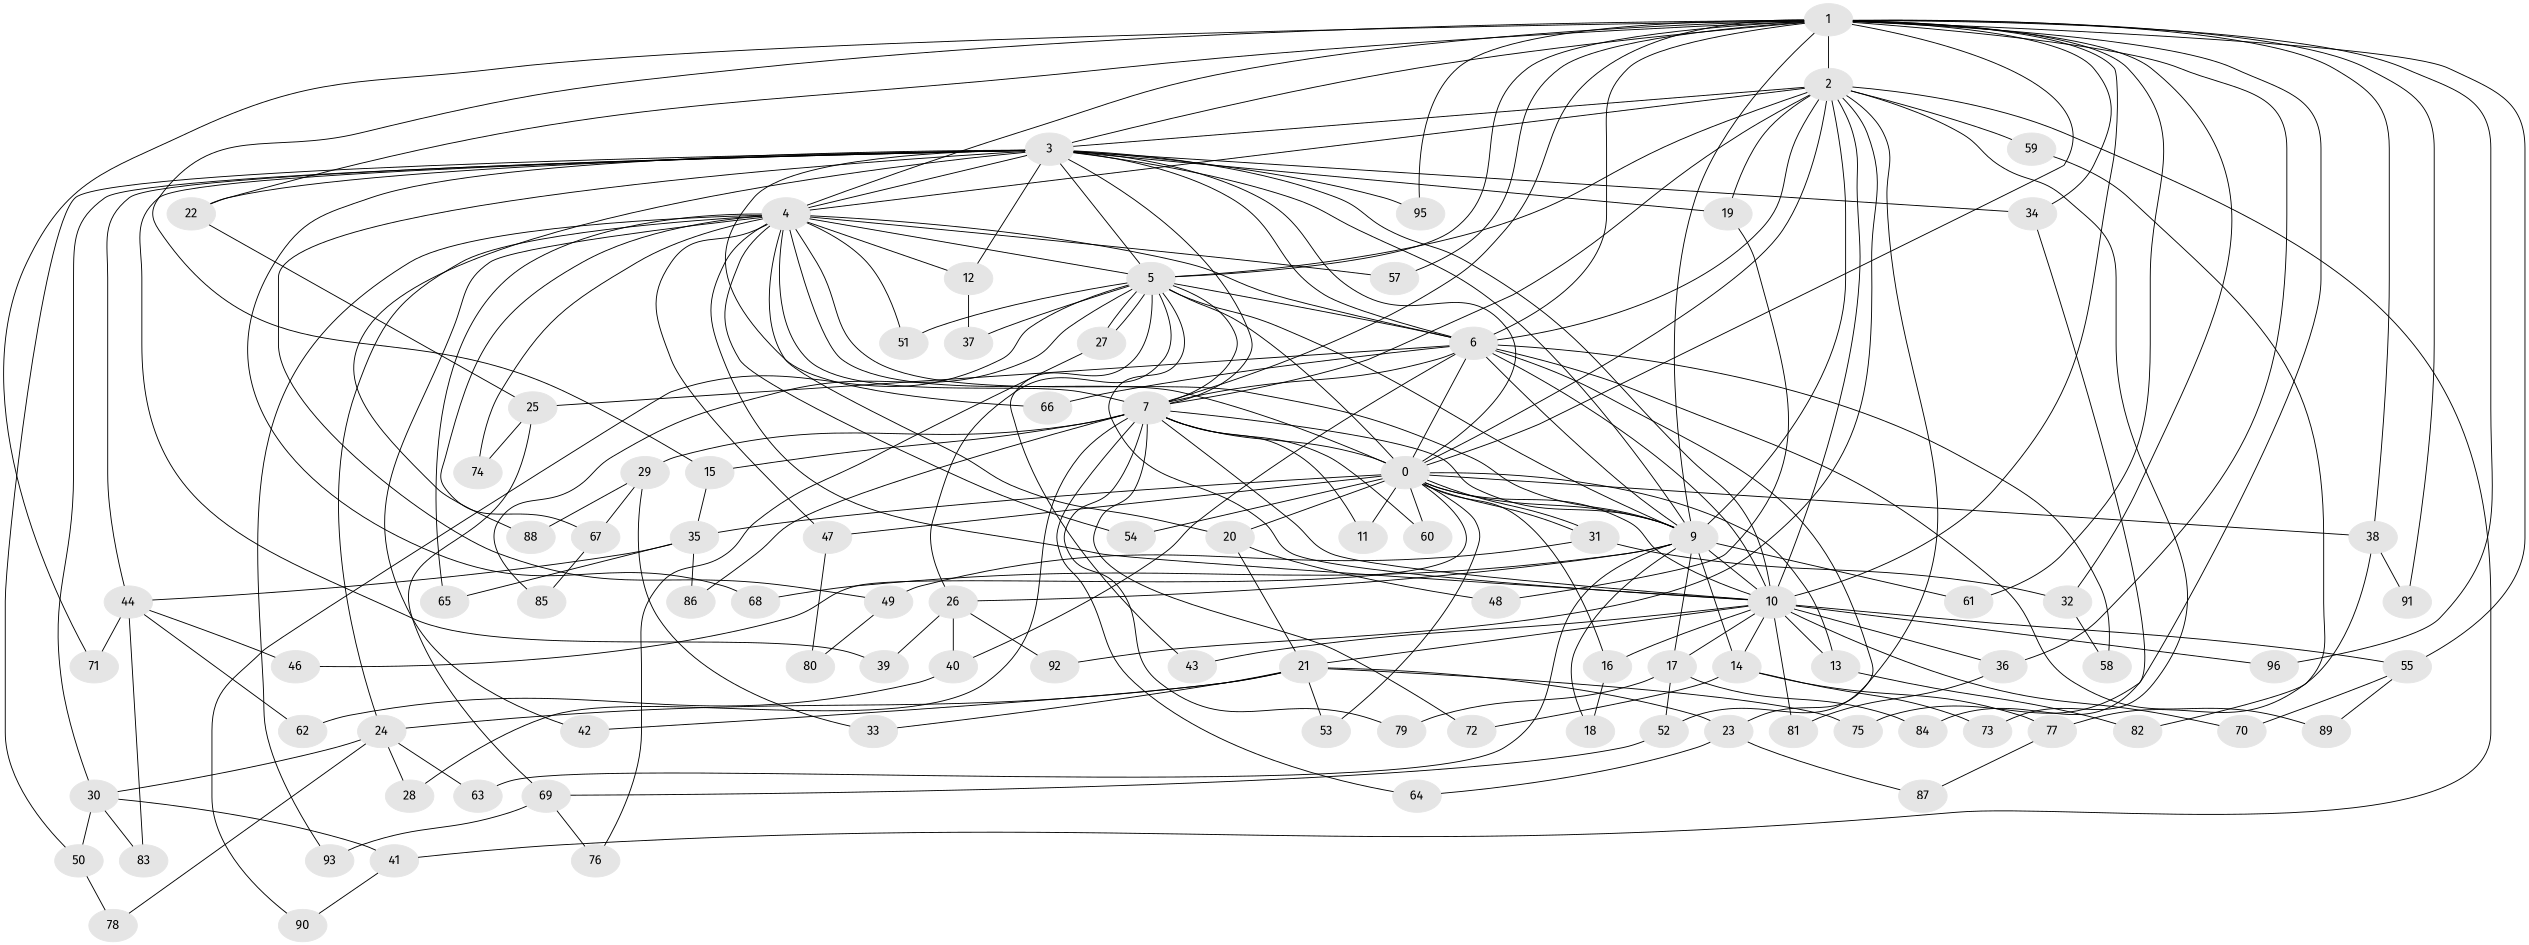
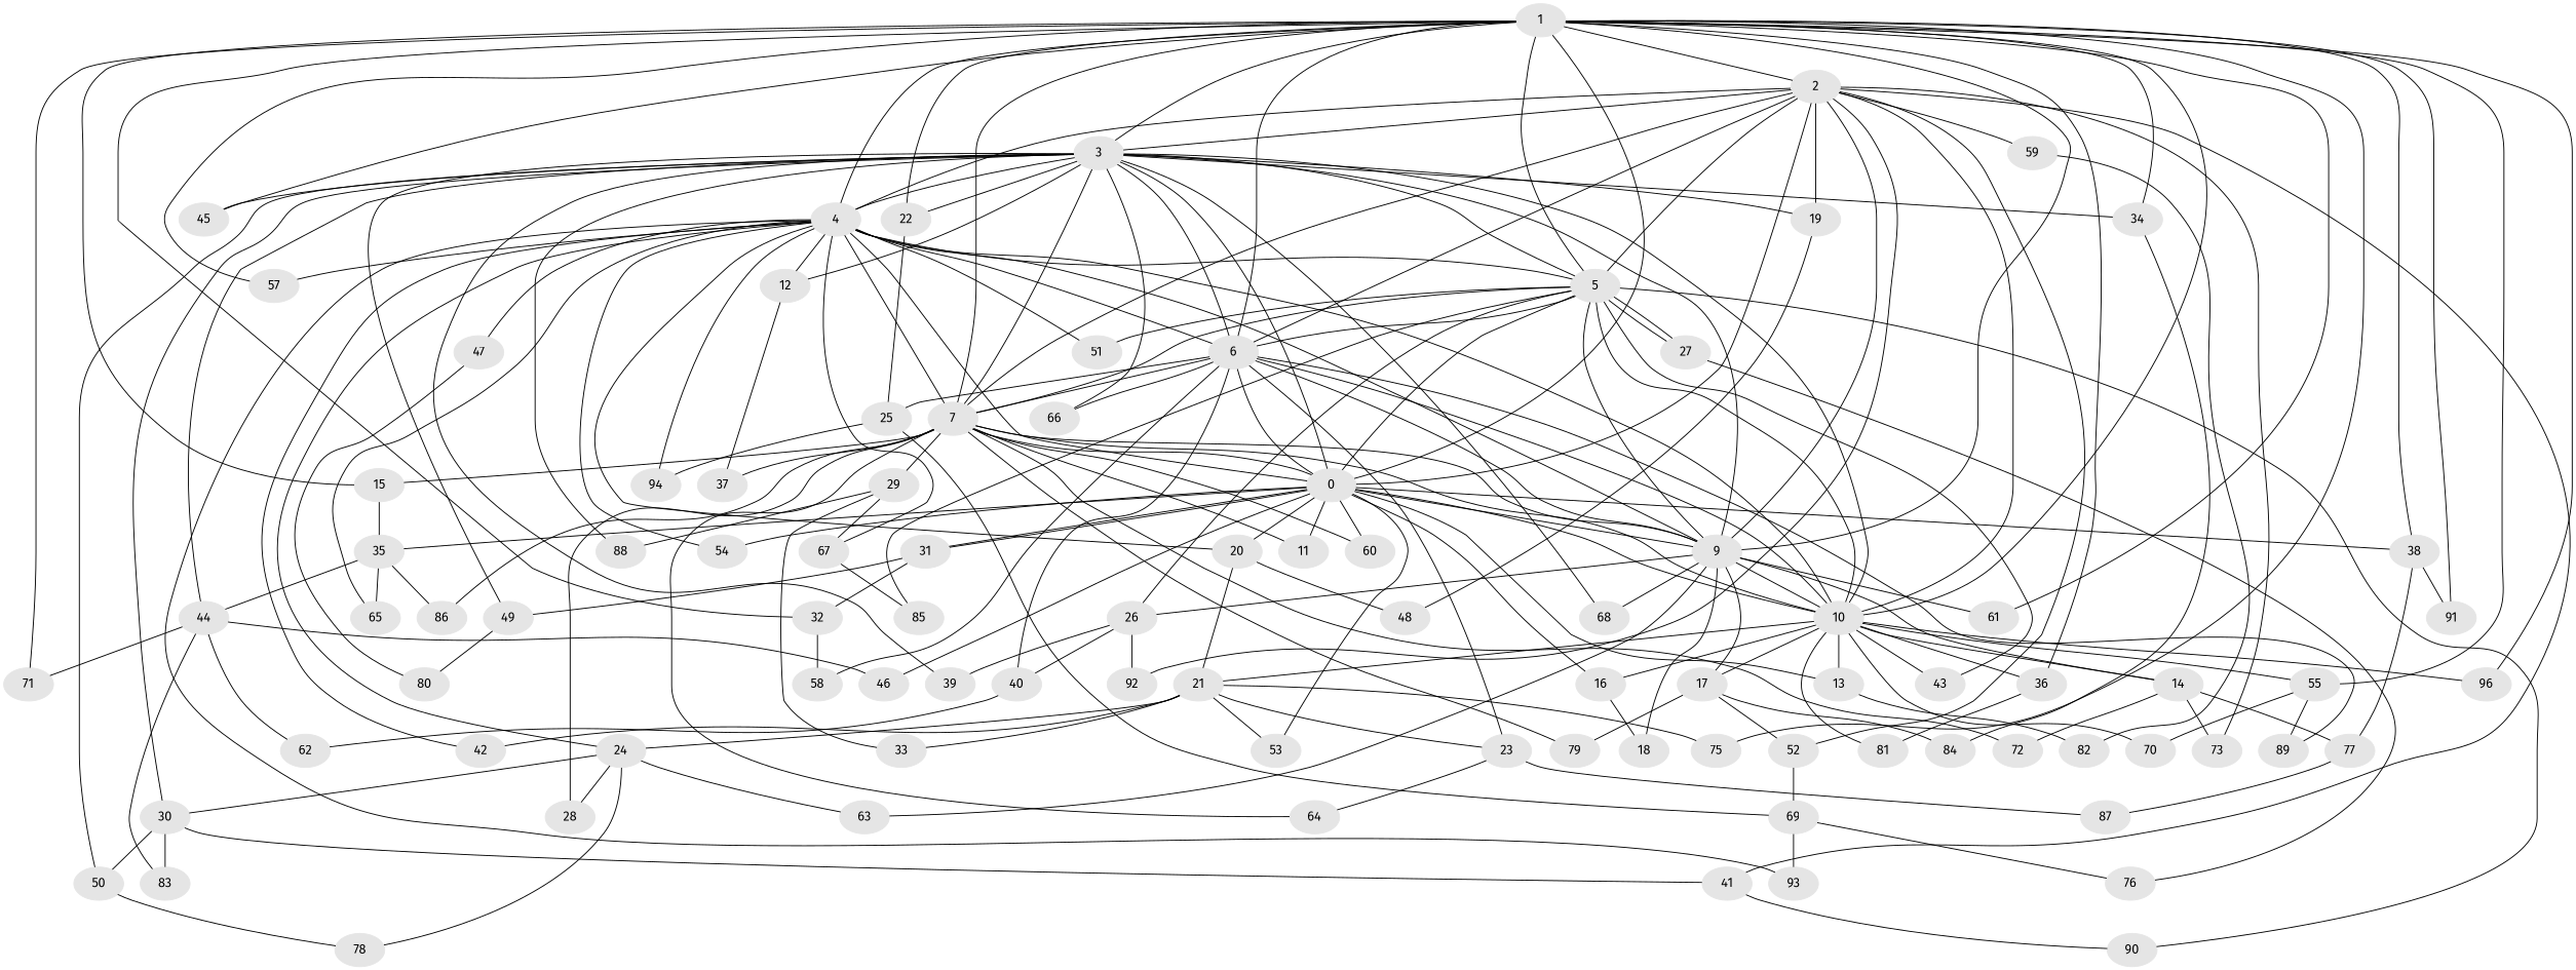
  graph {
    fontname="Fira Sans"
    node [color=gray90 fontname="Fira Sans" style=filled]
    edge [fontname="Fira Sans"]
    1
    2
    3
    4
    5
    6
    7
    n8 [label=0]
    9
    10
    15
    22
    32
    34
    36
    38
-   45 [label=95]
+   45
    55
    n19 [label=96]
    57
    61
    71
    75
    91
    59
    19
    41
    52
    73
    92
    12
    30
    39
    44
    49
    50
    66
    68
    88
    20
    24
    42
    47
    51
    54
    65
    67
-   74
+   74 [label=94]
    93
    26
    27
    37
    43
    85
    90
    23
    25
    40
    58
    89
    29
    11
    28
    60
    64
    72
    79
    86
    13
    16
    31
    35
    46
    53
    14
    17
    18
    63
    21
    70
    81
    33
    84
    77
    82
    48
    69
    83
    62
    80
    78
    76
    87
    1 -- 2
    1 -- 3
    1 -- 4
    1 -- 5
    1 -- 6
    1 -- 7
    1 -- n8
    1 -- 9
    1 -- 10
    1 -- 15
    1 -- 22
    1 -- 32
    1 -- 34
    1 -- 36
    1 -- 38
    1 -- 45
    1 -- 55
    1 -- n19
    1 -- 57
    1 -- 61
    1 -- 71
    1 -- 75
    1 -- 91
    2 -- 3
    2 -- 4
    2 -- 5
    2 -- 6
    2 -- 7
    2 -- n8
    2 -- 9
    2 -- 10
    2 -- 59
    2 -- 19
    2 -- 41
    2 -- 52
    2 -- 73
    2 -- 92
    3 -- 4
    3 -- 5
    3 -- 6
    3 -- 7
    3 -- n8
    3 -- 9
    3 -- 10
    3 -- 22
    3 -- 34
    3 -- 45
    3 -- 19
    3 -- 12
    3 -- 30
    3 -- 39
    3 -- 44
    3 -- 49
    3 -- 50
    3 -- 66
    3 -- 68
    3 -- 88
    4 -- 5
    4 -- 6
    4 -- 7
    4 -- n8
    4 -- 9
    4 -- 10
    4 -- 57
    4 -- 12
    4 -- 20
    4 -- 24
    4 -- 42
    4 -- 47
    4 -- 51
    4 -- 54
    4 -- 65
    4 -- 67
    4 -- 74
    4 -- 93
    5 -- 6
    5 -- 7
    5 -- n8
    5 -- 9
    5 -- 10
    5 -- 51
    5 -- 26
    5 -- 27
    5 -- 27
-   5 -- 37
+   7 -- 37
    5 -- 43
    5 -- 85
    5 -- 90
    6 -- 7
    6 -- n8
    6 -- 9
    6 -- 10
    6 -- 66
    6 -- 23
    6 -- 25
    6 -- 40
    6 -- 58
    6 -- 89
    7 -- n8
    7 -- 9
    7 -- 10
    7 -- 15
    7 -- 29
    7 -- 11
    7 -- 28
    7 -- 60
    7 -- 64
    7 -- 72
    7 -- 79
    7 -- 86
    n8 -- 9
    n8 -- 10
    n8 -- 38
    n8 -- 20
-   n8 -- 47
    n8 -- 54
    n8 -- 11
    n8 -- 60
    n8 -- 13
    n8 -- 16
    n8 -- 31
    n8 -- 31
    n8 -- 35
    n8 -- 46
    n8 -- 53
    9 -- 10
    9 -- 61
    9 -- 68
    9 -- 26
    9 -- 14
    9 -- 17
    9 -- 18
    9 -- 63
    10 -- 36
    10 -- 55
    10 -- n19
    10 -- 43
    10 -- 13
    10 -- 16
    10 -- 14
    10 -- 17
    10 -- 21
    10 -- 70
    10 -- 81
    15 -- 35
    22 -- 25
    32 -- 58
    34 -- 84
    36 -- 81
    38 -- 91
    38 -- 77
    55 -- 89
    55 -- 70
    59 -- 82
    19 -- 48
    41 -- 90
    52 -- 69
    12 -- 37
    30 -- 41
    30 -- 50
    30 -- 83
    44 -- 71
    44 -- 46
    44 -- 83
    44 -- 62
    49 -- 80
    50 -- 78
    20 -- 21
    20 -- 48
    24 -- 30
    24 -- 28
    24 -- 63
    24 -- 78
    47 -- 80
    67 -- 85
    26 -- 92
    26 -- 39
    26 -- 40
    27 -- 76
    23 -- 64
    23 -- 87
    25 -- 74
    25 -- 69
    40 -- 62
    29 -- 88
    29 -- 67
    29 -- 33
    13 -- 82
    16 -- 18
    31 -- 32
    31 -- 49
    35 -- 44
    35 -- 65
    35 -- 86
    14 -- 73
    14 -- 72
    14 -- 77
    17 -- 52
    17 -- 79
    17 -- 84
    21 -- 75
    21 -- 24
    21 -- 42
    21 -- 23
    21 -- 53
    21 -- 33
    77 -- 87
    69 -- 93
    69 -- 76
  }
